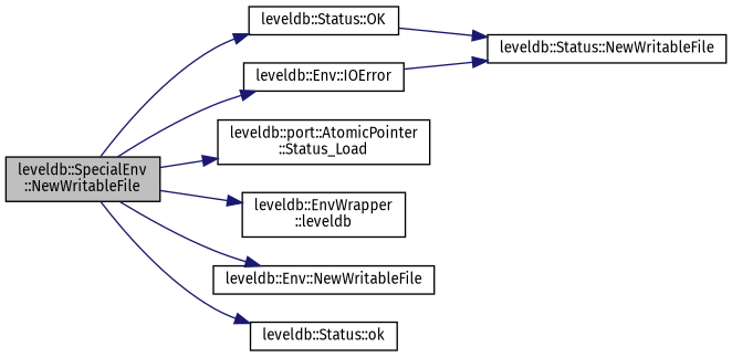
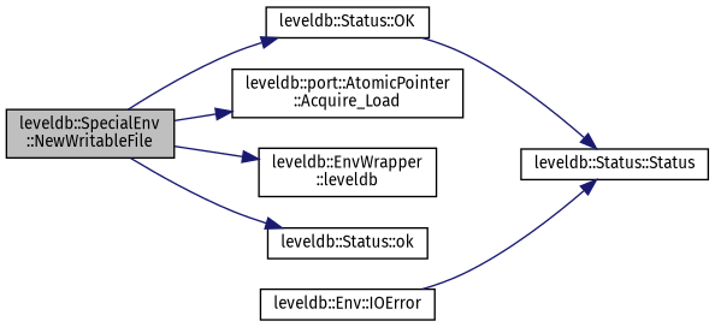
  digraph {
    fontname="Fira Sans"
    rankdir=LR
    node [color=black fillcolor=white fontname="Fira Sans" fontsize=10 shape=record style=filled]
    edge [color=midnightblue fontname="Fira Sans" fontsize=10 labelfontname=Helvetica labelfontsize=10 style=solid]
    n1 [fillcolor=grey75 fontcolor=black height=0.2 label="leveldb::SpecialEnv\l::NewWritableFile" width=0.4]
    n2 [height=0.2 label="leveldb::Status::OK" width=0.4]
    n3 [height=0.2 label="leveldb::Env::IOError" width=0.4]
-   n4 [height=0.2 label="leveldb::port::AtomicPointer\l::Status_Load" width=0.4]
+   n4 [height=0.2 label="leveldb::port::AtomicPointer\l::Acquire_Load" width=0.4]
    n5 [height=0.2 label="leveldb::EnvWrapper\l::leveldb" width=0.4]
-   n6 [height=0.2 label="leveldb::Env::NewWritableFile" width=0.4]
    n7 [height=0.2 label="leveldb::Status::ok" width=0.4]
-   n8 [height=0.2 label="leveldb::Status::NewWritableFile" width=0.4]
+   n8 [height=0.2 label="leveldb::Status::Status" width=0.4]
    n1 -> n2
-   n1 -> n3
    n1 -> n4
    n1 -> n5
-   n1 -> n6
    n1 -> n7
    n2 -> n8
    n3 -> n8
  }
